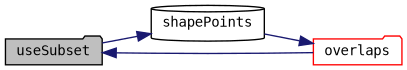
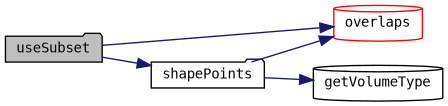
  digraph {
    fontname="DejaVu Sans Mono"
    rankdir=LR
    node [color=black fontname="DejaVu Sans Mono" fontsize=10 shape=folder]
    edge [color=midnightblue fontname="DejaVu Sans Mono" fontsize=10 labelfontname=FreeSans labelfontsize=10 style=solid]
    n1 [fillcolor=grey75 fontcolor=black height=0.2 label=useSubset style=filled width=0.4]
-   n2 [color=red height=0.2 label=overlaps width=0.4]
-   n3 [height=0.2 label=shapePoints shape=cylinder width=0.4]
-   n2 -> n1
+   n2 [color=red height=0.2 label=overlaps shape=cylinder width=0.4]
+   n3 [height=0.2 label=shapePoints width=0.4]
+   n4 [height=0.2 label=getVolumeType shape=cylinder width=0.4]
+   n1 -> n2
    n1 -> n3
    n3 -> n2
+   n3 -> n4
  }
